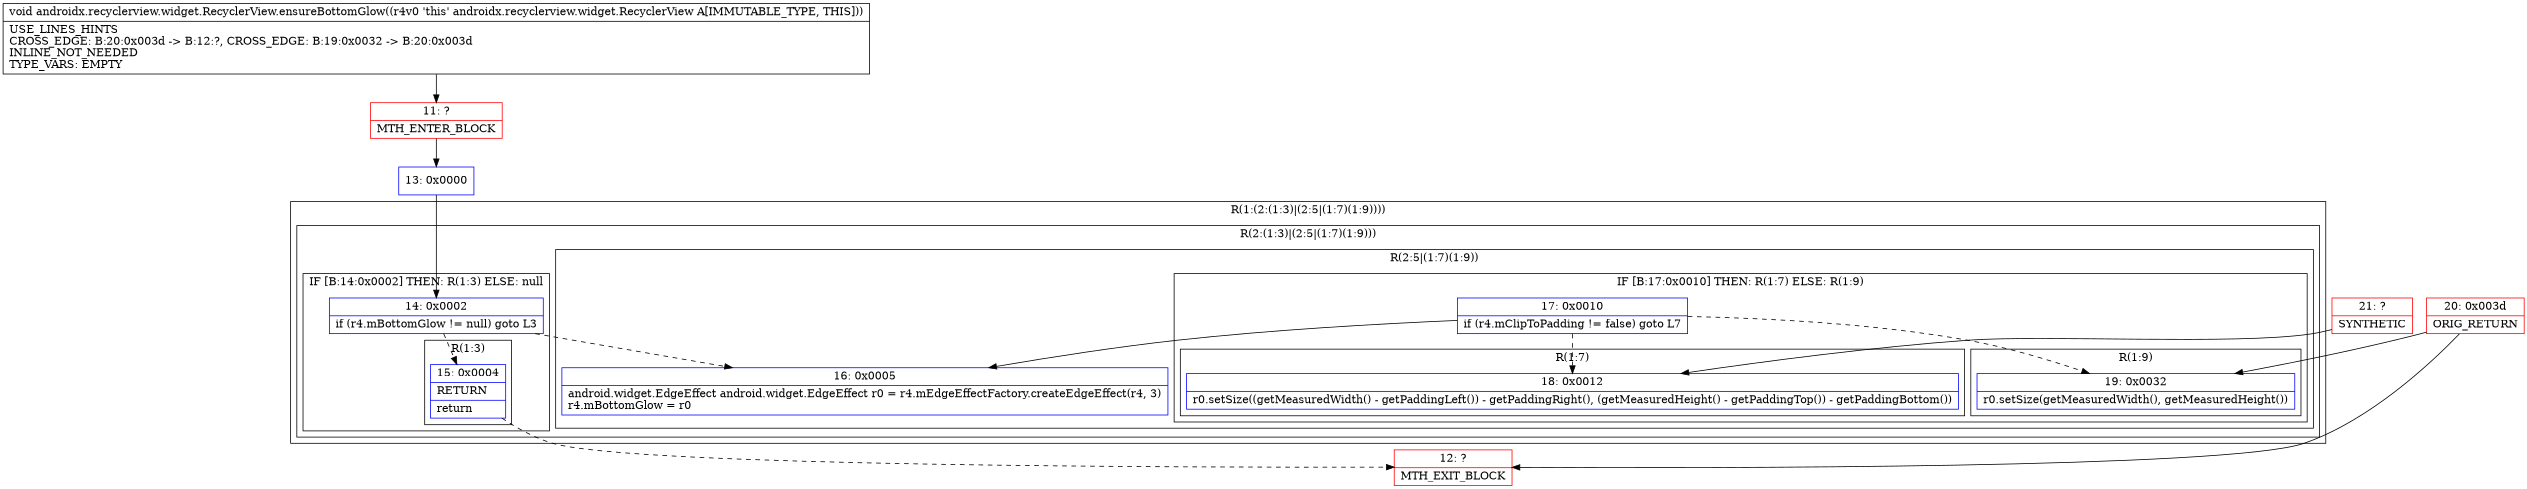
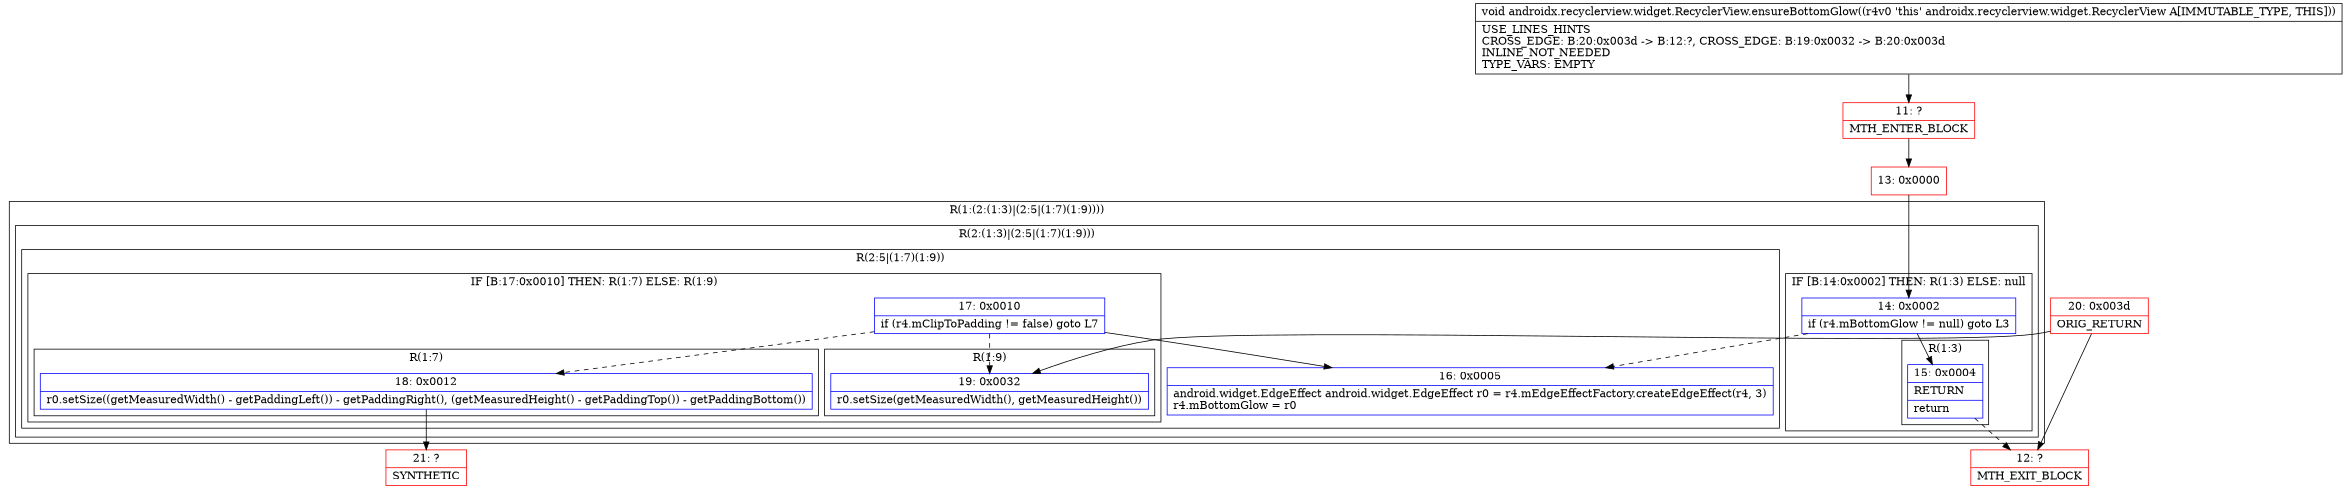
  digraph {
    node [color=blue shape=record]
    n1 [label="{15\:\ 0x0004|RETURN\l|return\l}"]
    n2 [label="{14\:\ 0x0002|if (r4.mBottomGlow != null) goto L3\l}"]
    n3 [label="{18\:\ 0x0012|r0.setSize((getMeasuredWidth() \- getPaddingLeft()) \- getPaddingRight(), (getMeasuredHeight() \- getPaddingTop()) \- getPaddingBottom())\l}"]
    n4 [label="{19\:\ 0x0032|r0.setSize(getMeasuredWidth(), getMeasuredHeight())\l}"]
    n5 [label="{17\:\ 0x0010|if (r4.mClipToPadding != false) goto L7\l}"]
    n6 [label="{16\:\ 0x0005|android.widget.EdgeEffect android.widget.EdgeEffect r0 = r4.mEdgeEffectFactory.createEdgeEffect(r4, 3)\lr4.mBottomGlow = r0\l}"]
    n7 [color=red label="{12\:\ ?|MTH_EXIT_BLOCK\l}"]
    n8 [color=red label="{21\:\ ?|SYNTHETIC\l}"]
    n9 [color=red label="{20\:\ 0x003d|ORIG_RETURN\l}"]
    n10 [color=red label="{11\:\ ?|MTH_ENTER_BLOCK\l}"]
-   n11 [label="{13\:\ 0x0000}"]
+   n11 [color=red label="{13\:\ 0x0000}"]
    n12 [label="{void androidx.recyclerview.widget.RecyclerView.ensureBottomGlow((r4v0 'this' androidx.recyclerview.widget.RecyclerView A[IMMUTABLE_TYPE, THIS]))  | USE_LINES_HINTS\lCROSS_EDGE: B:20:0x003d \-\> B:12:?, CROSS_EDGE: B:19:0x0032 \-\> B:20:0x003d\lINLINE_NOT_NEEDED\lTYPE_VARS: EMPTY\l}" color=""]
    subgraph cluster_1 {
      label="R(1:(2:(1:3)|(2:5|(1:7)(1:9))))"
      subgraph cluster_2 {
        label="R(2:(1:3)|(2:5|(1:7)(1:9)))"
        subgraph cluster_3 {
          label="IF [B:14:0x0002] THEN: R(1:3) ELSE: null"
          n2
          subgraph cluster_4 {
            label="R(1:3)"
            n1
          }
        }
        subgraph cluster_5 {
          label="R(2:5|(1:7)(1:9))"
          n6
          subgraph cluster_6 {
            label="IF [B:17:0x0010] THEN: R(1:7) ELSE: R(1:9)"
            n5
            subgraph cluster_7 {
              label="R(1:7)"
              n3
            }
            subgraph cluster_8 {
              label="R(1:9)"
              n4
            }
          }
        }
      }
    }
    n1 -> n7 [style=dashed]
-   n2 -> n1 [style=dashed]
+   n2 -> n1
    n2 -> n6 [style=dashed]
-   n8 -> n3
+   n3 -> n8
    n5 -> n3 [style=dashed]
    n5 -> n4 [style=dashed]
    n5 -> n6
    n9 -> n4
    n9 -> n7
    n10 -> n11
    n11 -> n2
    n12 -> n10
  }
